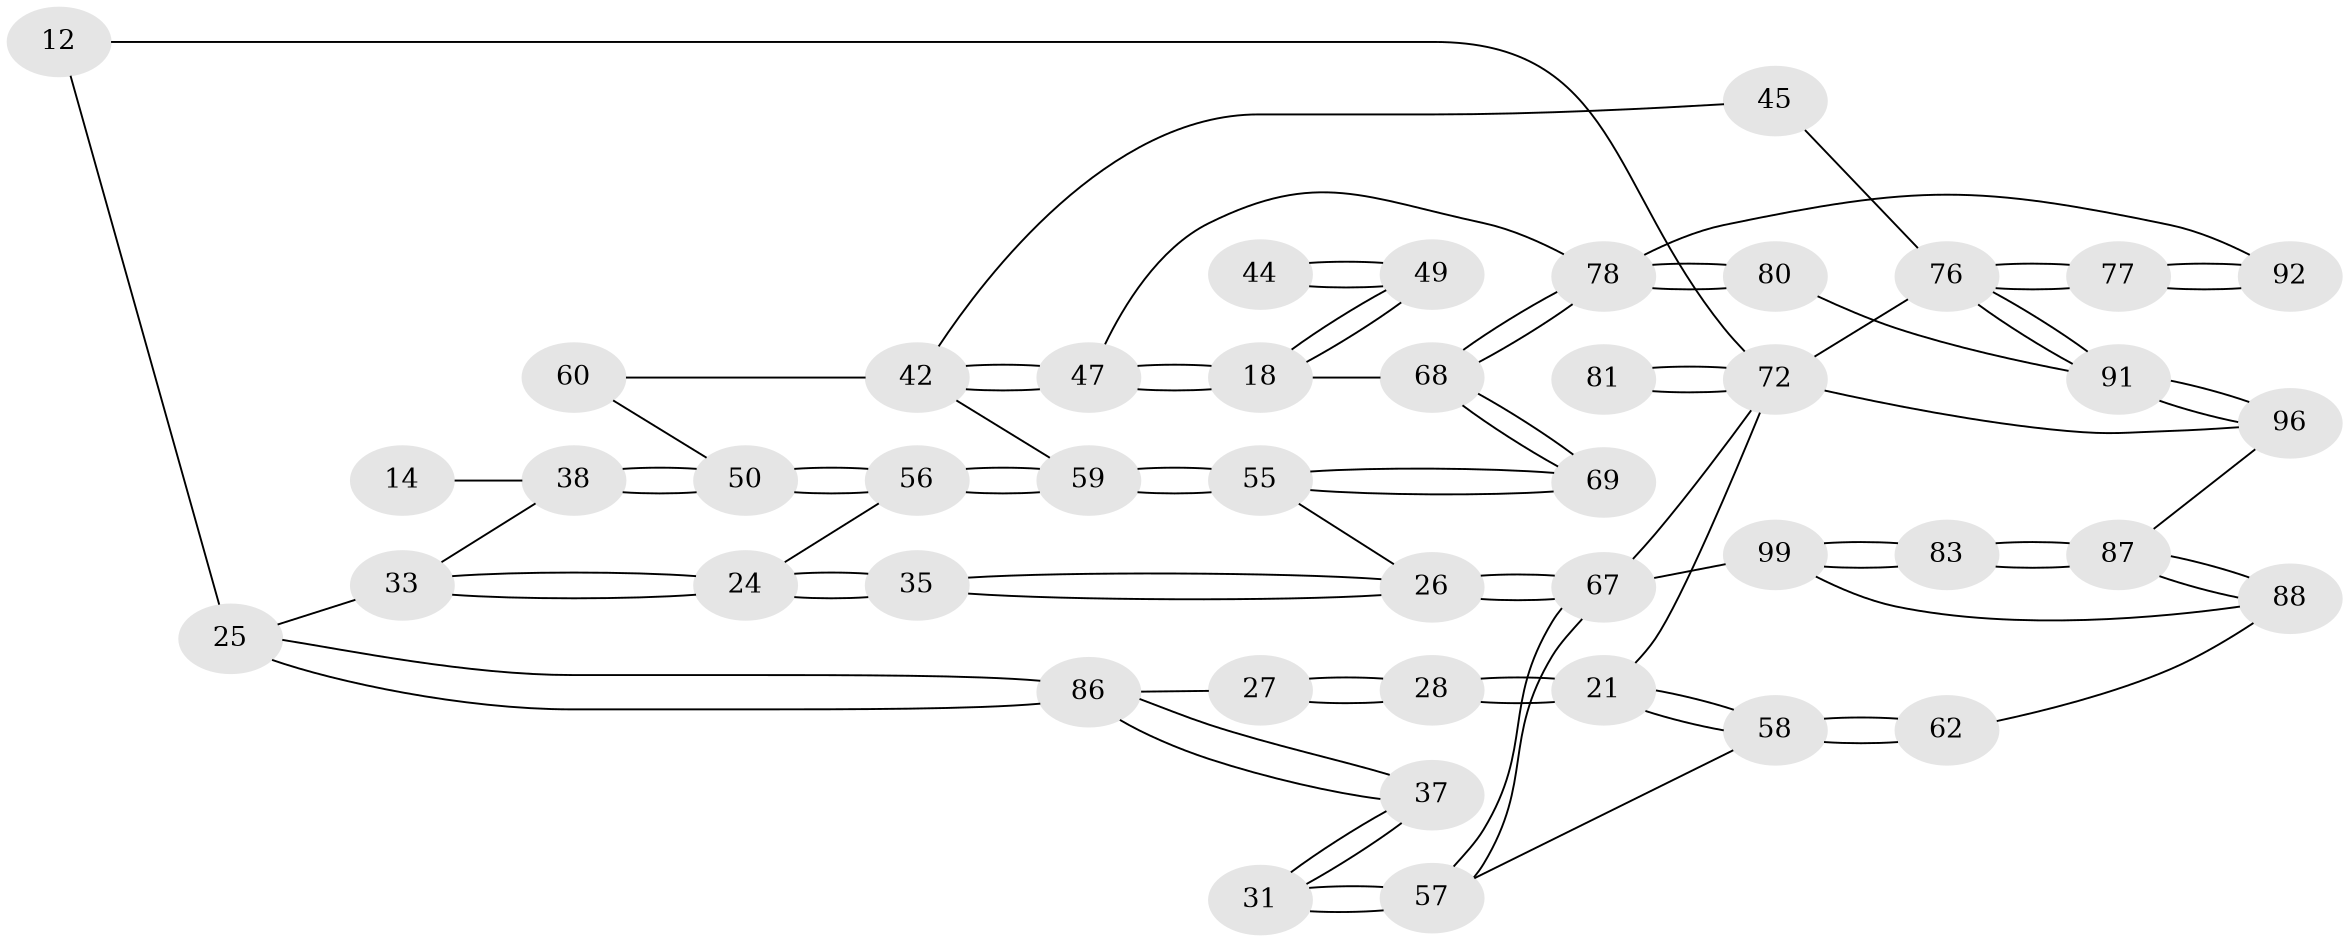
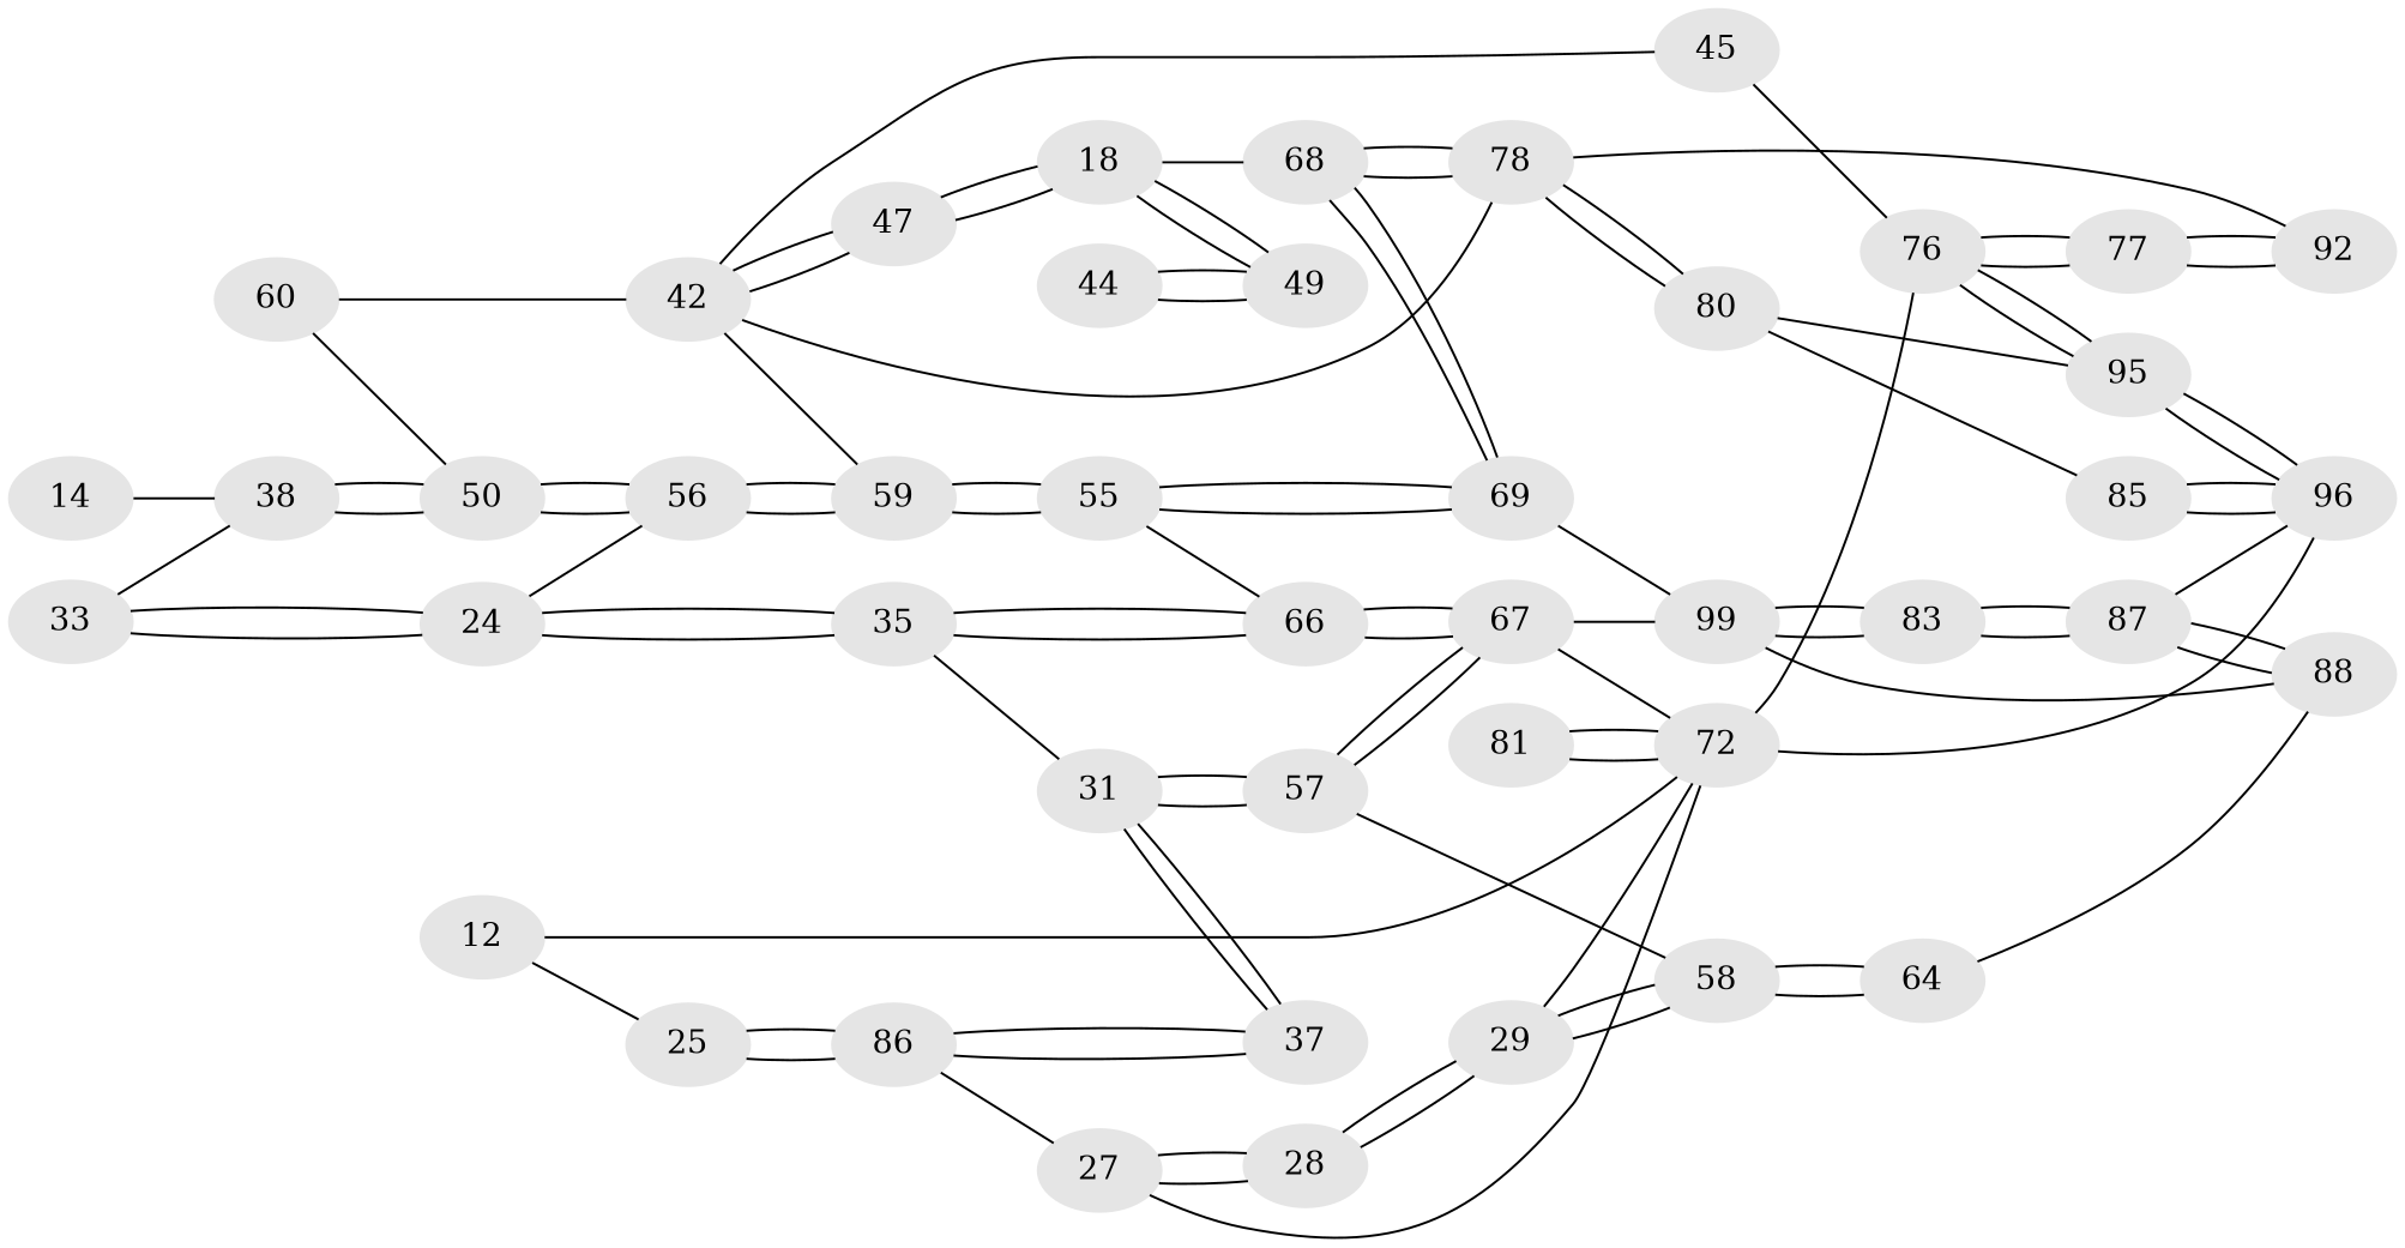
  graph {
    rankdir=LR
    node [color=gray90 style=filled]
    12 [super="+5+6+11"]
    25
    72 [super="+4+63"]
    14 [super="+10+9"]
    38 [super="+32"]
    n6 [label=86]
    33 [super="+24"]
    76 [super="+3+75"]
    96 [super="+94"]
    n10 [label=60 super="+19+18"]
    42 [super="+21+41"]
    50 [super="+31"]
    45 [super="+22+2"]
    27
    37
    n16 [label=24]
    28
-   29 [label=21]
+   29
    58
-   62
+   62 [label=64]
    47
    59
    56
    35
    n25 [label=31]
-   66 [label=26]
+   66
    57
    67
    44 [super="+43"]
    49
    78 [super="+60"]
    n32 [label=18]
    n33 [label=55]
    68 [super="+64+61"]
    69
    77
-   95 [super="+93" label=91]
+   95 [super="+93"]
    92
    n39 [label=80]
    n40 [label=99 super="+74+73"]
    88 [super="+80+81+82"]
    83
    n43 [label=81 super="+70"]
+   85
    87
    12 -- 25
    12 -- 72 [weight=2]
    25 -- n6
    25 -- n6
-   25 -- 33
    72 -- 76 [weight=2]
    72 -- 96
    14 -- 38
    38 -- 50 [weight=2]
    38 -- 50
    n6 -- 27
    n6 -- 37
    n6 -- 37
    33 -- 38 [weight=2]
    33 -- n16
    33 -- n16
    76 -- 77 [weight=2]
    76 -- 77
    76 -- 95
    76 -- 95
    n10 -- 42 [weight=2]
    n10 -- 50
    42 -- 45
    42 -- 47
    42 -- 47
    42 -- 59
    50 -- 56
    50 -- 56
    45 -- 76 [weight=2]
+   27 -- 72
    27 -- 28
    27 -- 28
    n16 -- 56
    n16 -- 35
    n16 -- 35
    28 -- 29
    28 -- 29
    29 -- 72
    29 -- 58
    29 -- 58
    58 -- 62
    58 -- 62
    62 -- 88
-   47 -- 78
+   42 -- 78
    47 -- n32
    47 -- n32
    59 -- n33
    59 -- n33
    56 -- 59
    56 -- 59
+   35 -- n25
    35 -- 66
    35 -- 66
    n25 -- 37
    n25 -- 37
    n25 -- 57
    n25 -- 57
    66 -- 67
    66 -- 67
    57 -- 58
    57 -- 67
    57 -- 67
    67 -- 72
    67 -- n40
    44 -- 49 [weight=2]
    44 -- 49
    78 -- 92
    78 -- n39
    78 -- n39
    n32 -- 49
    n32 -- 49
    n32 -- 68
    n33 -- 66
    n33 -- 69
    n33 -- 69
    68 -- 78 [weight=2]
    68 -- 78
    68 -- 69
    68 -- 69
+   69 -- n40
    77 -- 92
    77 -- 92
    95 -- 96
    95 -- 96
    n39 -- 95
+   n39 -- 85
    n40 -- 88
    n40 -- 83 [weight=2]
    n40 -- 83
    83 -- 87
    83 -- 87
    n43 -- 72 [weight=2]
    n43 -- 72
+   85 -- 96 [weight=2]
+   85 -- 96
    87 -- 96
    87 -- 88
    87 -- 88
  }
